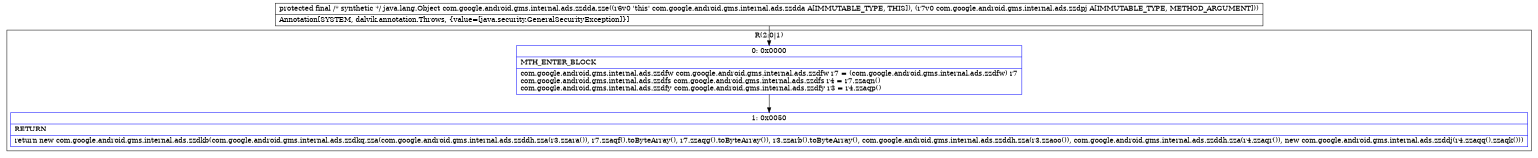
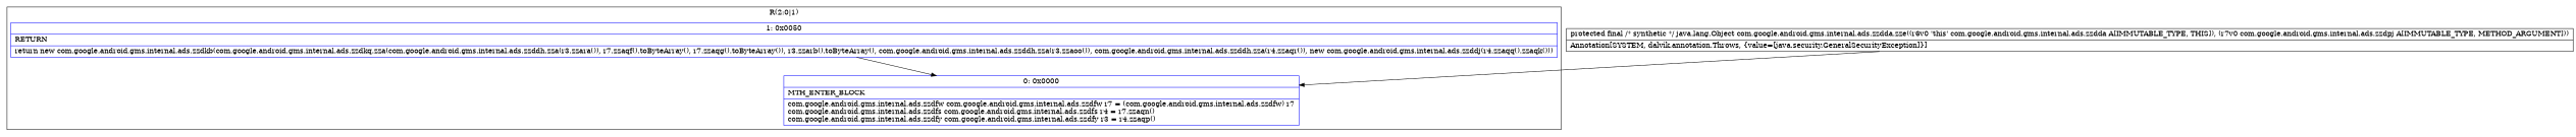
  digraph {
    node [color=blue shape=record]
    n1 [label="{0\:\ 0x0000|MTH_ENTER_BLOCK\l|com.google.android.gms.internal.ads.zzdfw com.google.android.gms.internal.ads.zzdfw r7 = (com.google.android.gms.internal.ads.zzdfw) r7\lcom.google.android.gms.internal.ads.zzdfs com.google.android.gms.internal.ads.zzdfs r4 = r7.zzaqn()\lcom.google.android.gms.internal.ads.zzdfy com.google.android.gms.internal.ads.zzdfy r3 = r4.zzaqp()\l}"]
    n2 [label="{1\:\ 0x0050|RETURN\l|return new com.google.android.gms.internal.ads.zzdkb(com.google.android.gms.internal.ads.zzdkq.zza(com.google.android.gms.internal.ads.zzddh.zza(r3.zzara()), r7.zzaqf().toByteArray(), r7.zzaqg().toByteArray()), r3.zzarb().toByteArray(), com.google.android.gms.internal.ads.zzddh.zza(r3.zzaoo()), com.google.android.gms.internal.ads.zzddh.zza(r4.zzaqr()), new com.google.android.gms.internal.ads.zzddj(r4.zzaqq().zzaqk()))\l}"]
    n3 [label="{protected final \/* synthetic *\/ java.lang.Object com.google.android.gms.internal.ads.zzdda.zze((r6v0 'this' com.google.android.gms.internal.ads.zzdda A[IMMUTABLE_TYPE, THIS]), (r7v0 com.google.android.gms.internal.ads.zzdpj A[IMMUTABLE_TYPE, METHOD_ARGUMENT]))  | Annotation[SYSTEM, dalvik.annotation.Throws, \{value=[java.security.GeneralSecurityException]\}]\l}" color=""]
    subgraph cluster_1 {
      label="R(2:0|1)"
      n1
      n2
    }
-   n1 -> n2
+   n2 -> n1
    n3 -> n1
  }
